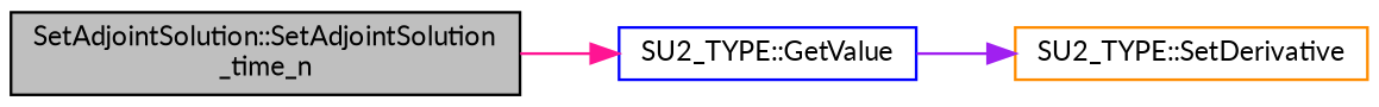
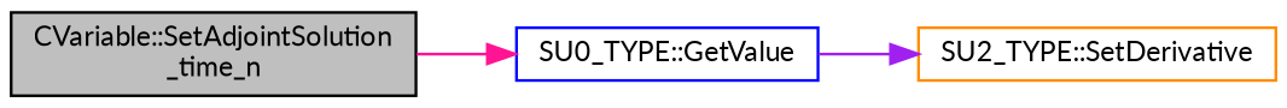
  digraph {
    fontname=Lato
    rankdir=LR
    node [fillcolor=white fontname=Lato fontsize=10 shape=record style=filled]
    edge [fontname=Lato fontsize=10 labelfontname=Helvetica labelfontsize=10 style=solid]
-   n1 [color=black fillcolor=grey75 fontcolor=black height=0.2 label="SetAdjointSolution::SetAdjointSolution\l_time_n" width=0.4]
-   n2 [color=blue height=0.2 label="SU2_TYPE::GetValue" width=0.4]
+   n1 [color=black fillcolor=grey75 fontcolor=black height=0.2 label="CVariable::SetAdjointSolution\l_time_n" width=0.4]
+   n2 [color=blue height=0.2 label="SU0_TYPE::GetValue" width=0.4]
    n3 [color=darkorange height=0.2 label="SU2_TYPE::SetDerivative" width=0.4]
    n1 -> n2 [color=deeppink]
    n2 -> n3 [color=purple]
  }
